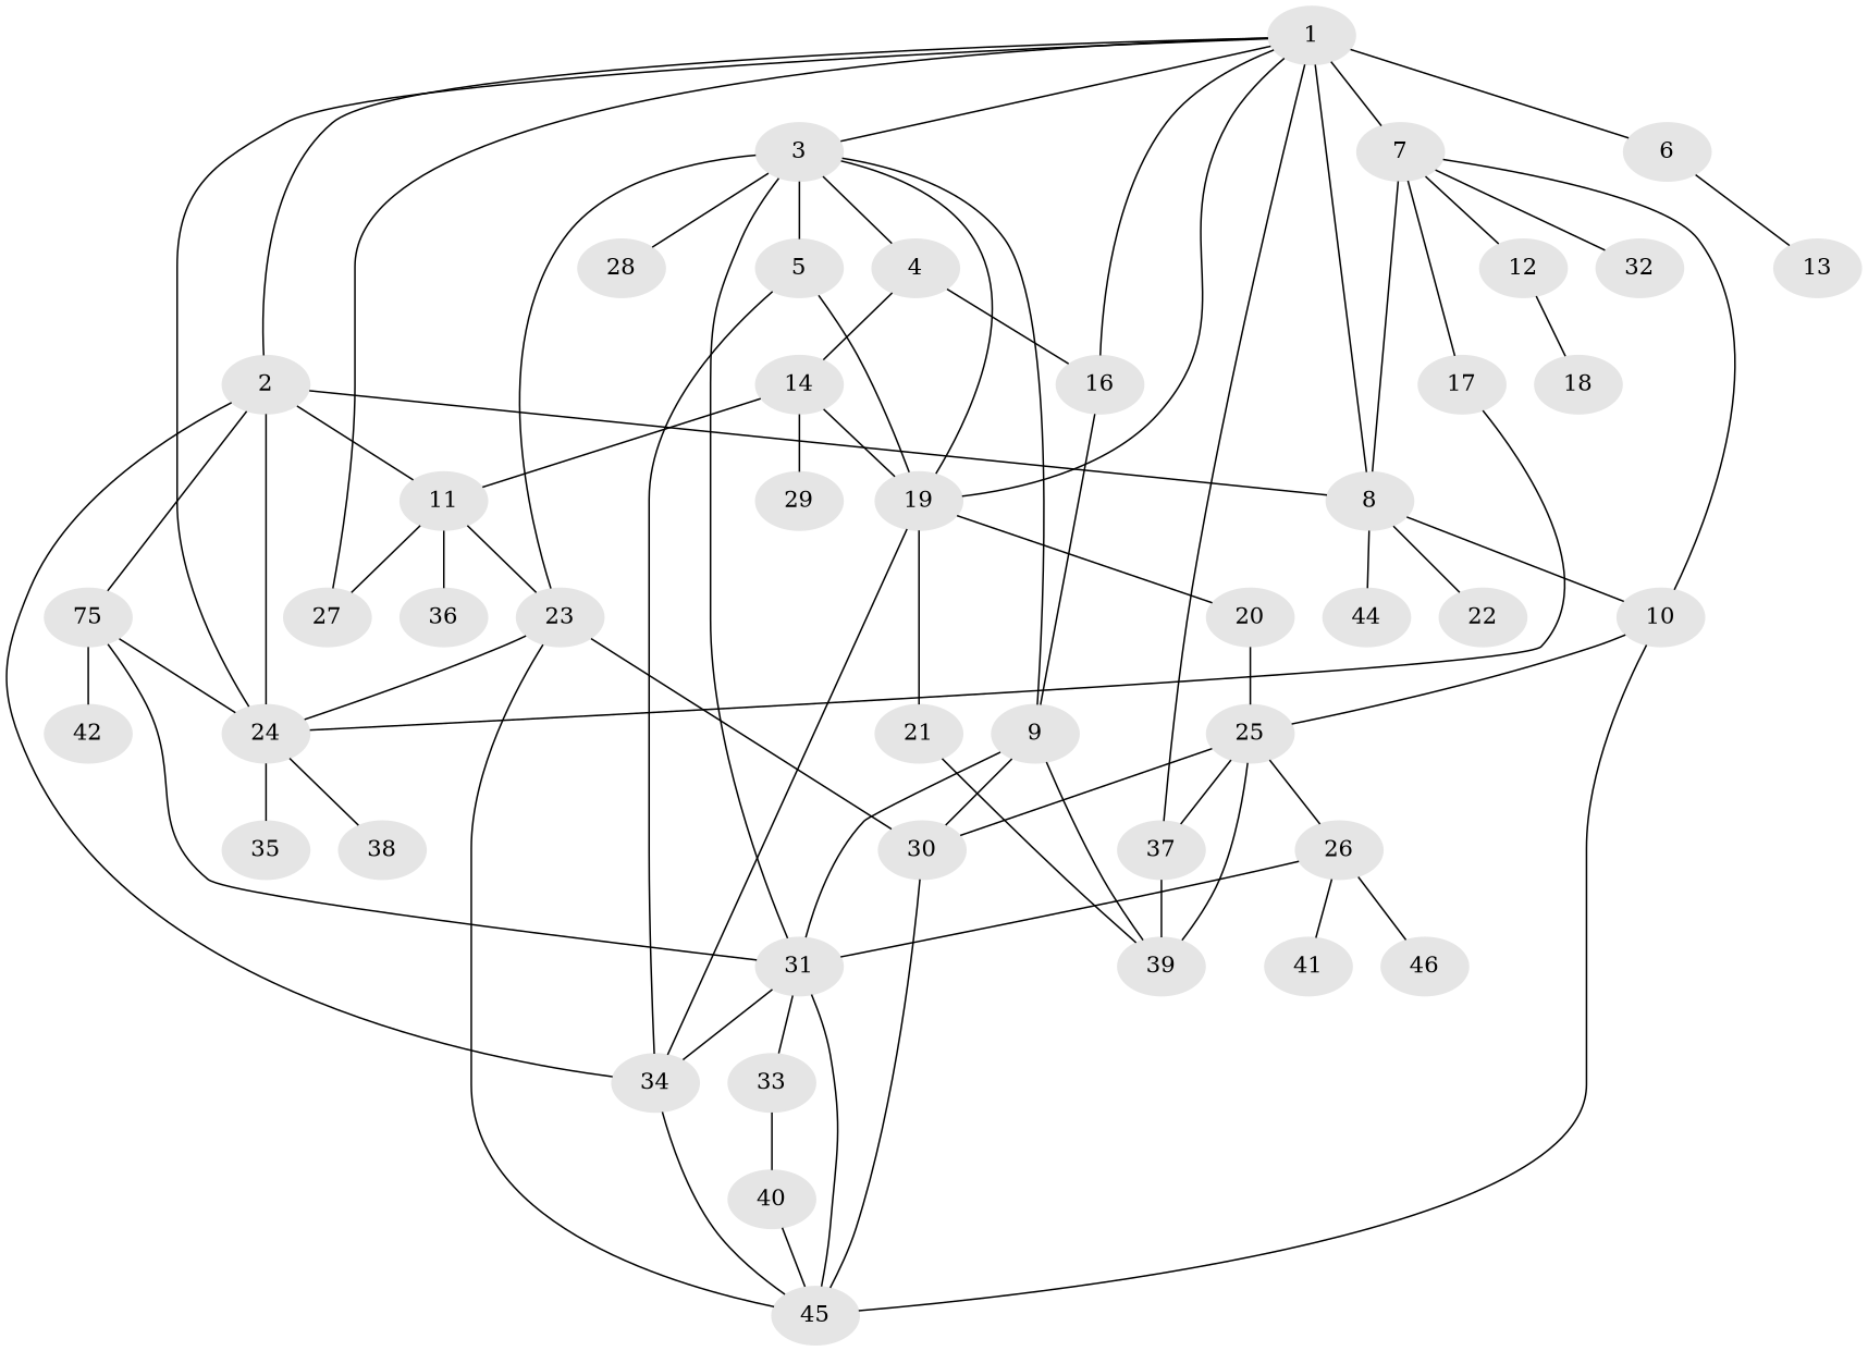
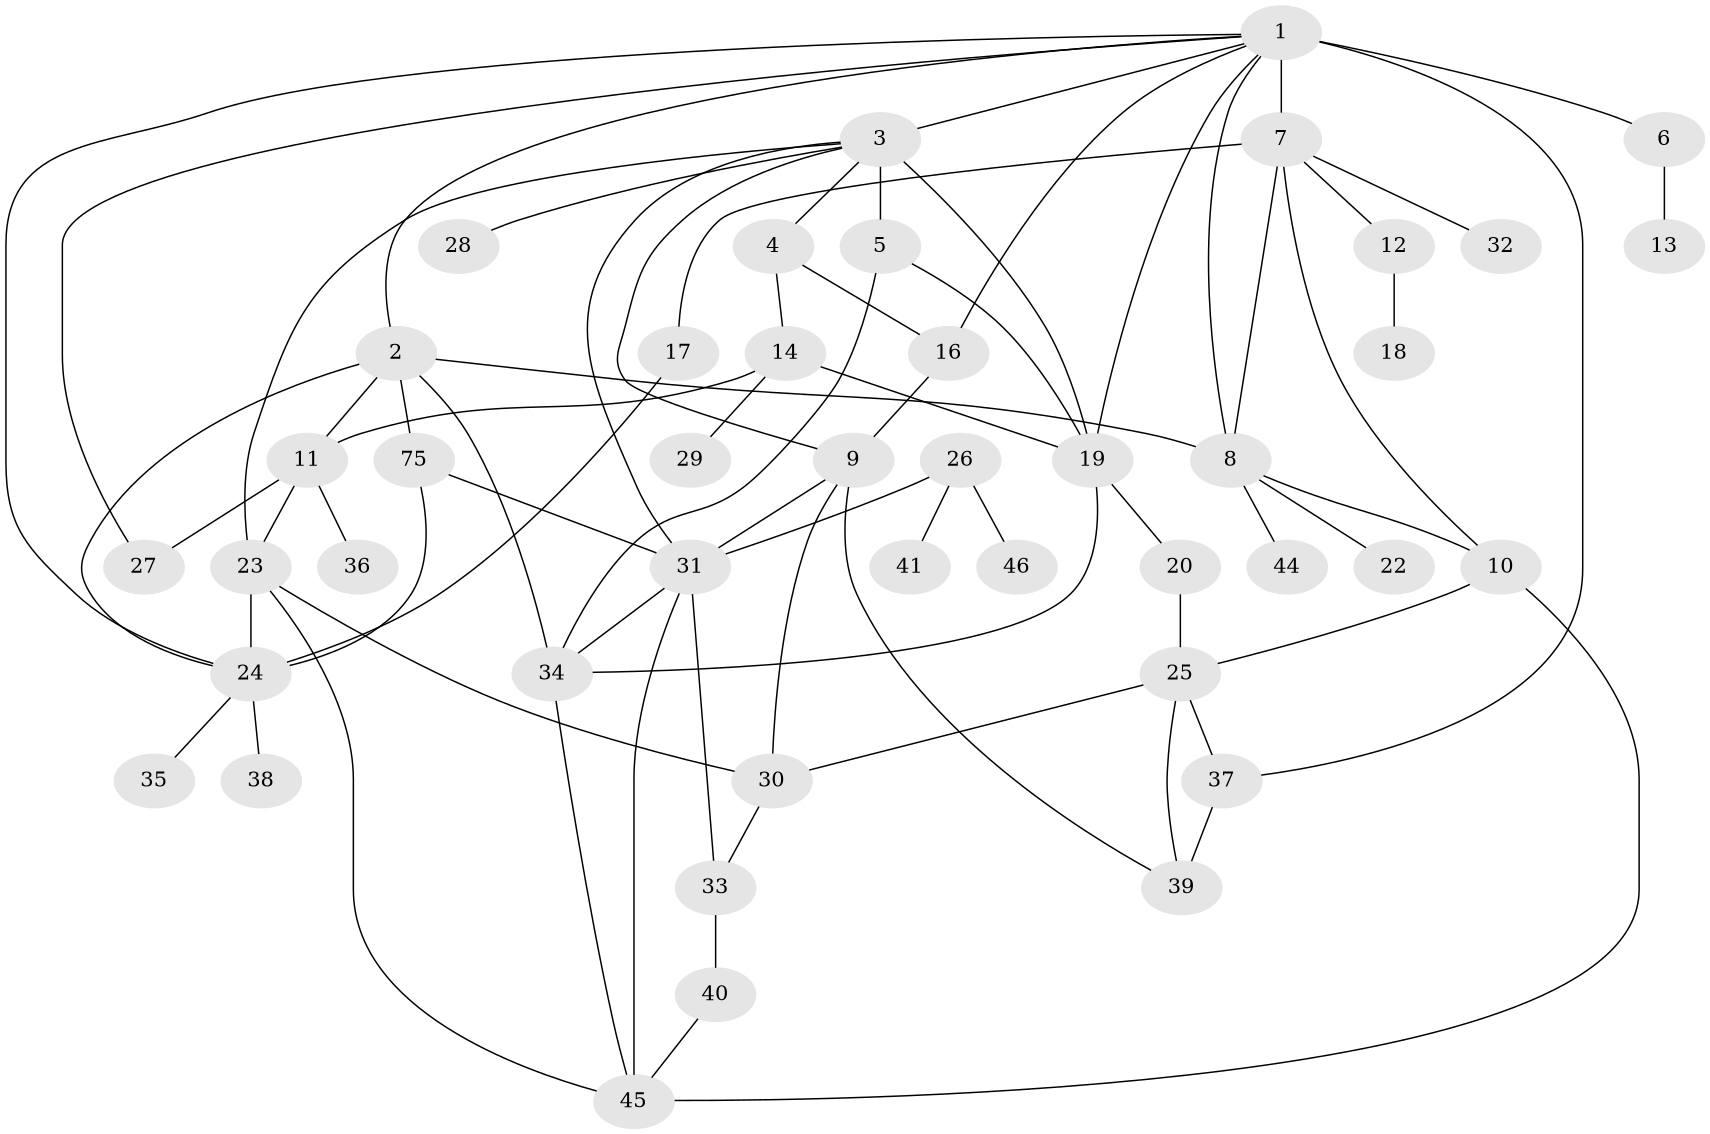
  graph {
    node [color=gray90 style=filled]
    edge [weight=1.0]
    1
    2
    3
    6
    7
    8
    16
    19
    24
    27
    37
    11
    n13 [label=75]
    34
    4
    5
    9
    23
    28
    31
    13
    10
    12
    17
    32
    22
    44
    20
-   21
    35
    38
    39
    36
-   42
    45
    14
    30
    33
    29
    25
    18
    26
    41
    46
    40
    1 -- 2
    1 -- 3
    1 -- 6
    1 -- 7 [weight=6.0]
    1 -- 8
    1 -- 16
    1 -- 19
    1 -- 24
    1 -- 27
    1 -- 37
    2 -- 8
    2 -- 24
    2 -- 11
    2 -- n13
    2 -- 34
    3 -- 19
    3 -- 4
    3 -- 5 [weight=6.0]
    3 -- 9
    3 -- 23
    3 -- 28
    3 -- 31
    6 -- 13
    7 -- 8
    7 -- 10
    7 -- 12
    7 -- 17
    7 -- 32
    8 -- 10
    8 -- 22
    8 -- 44
    16 -- 9
    19 -- 34
    19 -- 20
-   19 -- 21
    24 -- 35
    24 -- 38
    37 -- 39 [weight=2.0]
    11 -- 27
    11 -- 23
    11 -- 36
    n13 -- 24
    n13 -- 31
-   n13 -- 42
    34 -- 45
    4 -- 16
    4 -- 14
    5 -- 19
    5 -- 34
    9 -- 31
    9 -- 39
    9 -- 30
    23 -- 24
    23 -- 45
    23 -- 30
    31 -- 34
    31 -- 45
    31 -- 33
    10 -- 45
    10 -- 25
    12 -- 18
    17 -- 24
    20 -- 25
-   21 -- 39
    14 -- 19
    14 -- 11
    14 -- 29
-   30 -- 45
+   30 -- 33
    33 -- 40
    25 -- 37
    25 -- 39
    25 -- 30
-   25 -- 26
    26 -- 31
    26 -- 41
    26 -- 46
    40 -- 45
  }
